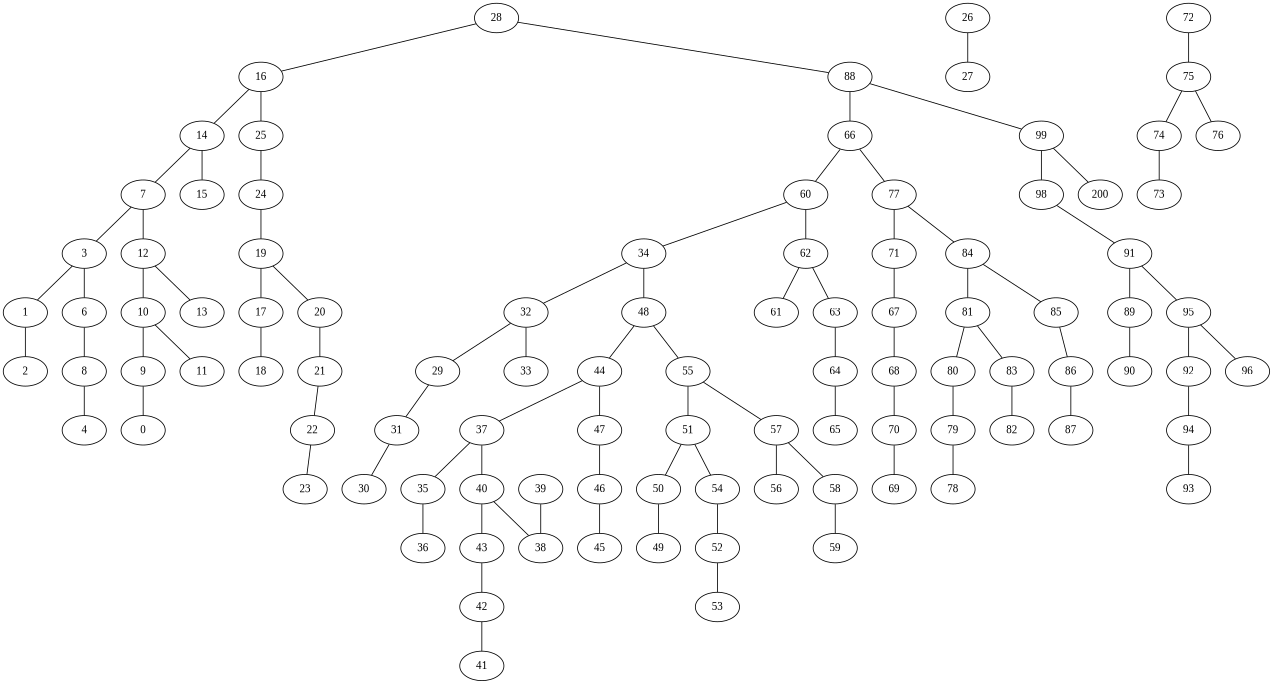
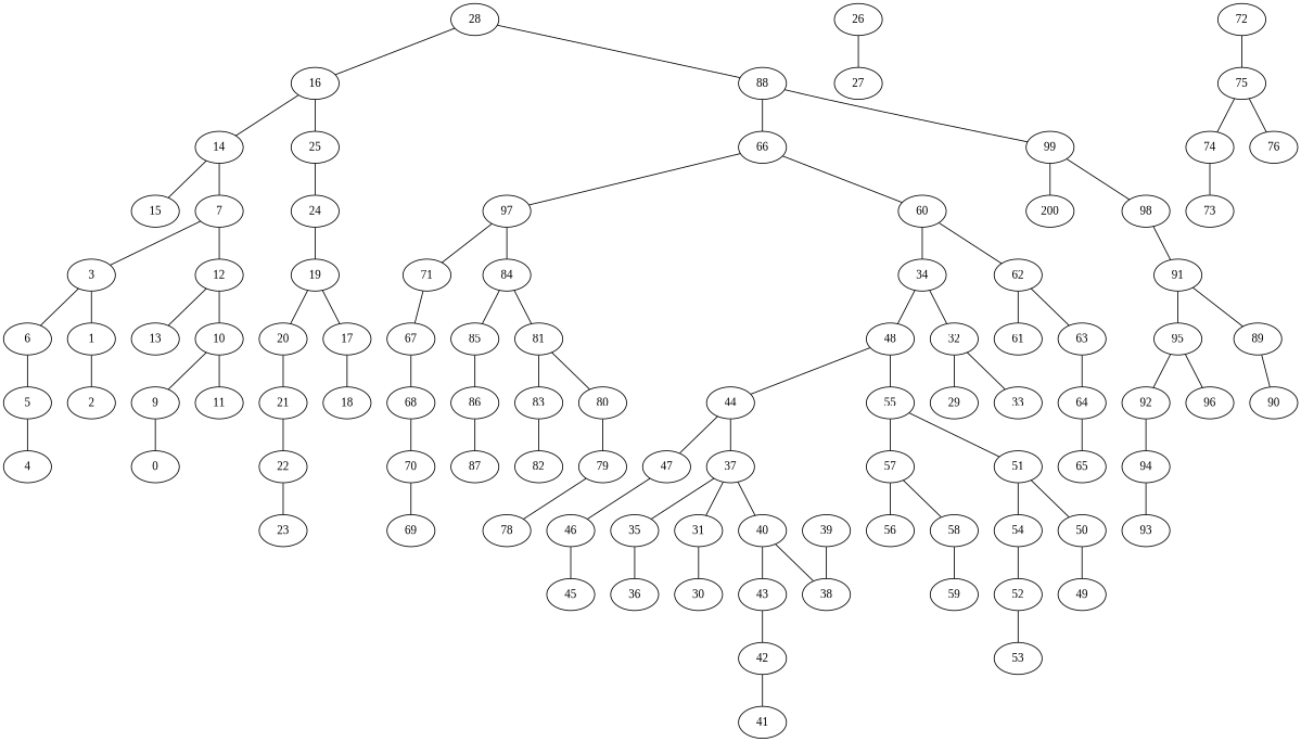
  graph {
    fontname="Liberation Serif"
    node [fontname="Liberation Serif"]
    edge [fontname="Liberation Serif"]
    n1 [label=28]
    n2 [label=16]
    n3 [label=88]
    n4 [label=14]
    n5 [label=25]
    n6 [label=66]
    n7 [label=99]
    n8 [label=7]
    n9 [label=15]
    n10 [label=24]
    n11 [label=60]
-   n12 [label=77]
+   n12 [label=97]
    n13 [label=98]
    n14 [label=200]
    n15 [label=3]
    n16 [label=12]
    n17 [label=19]
    n18 [label=26]
    n19 [label=27]
    n20 [label=1]
    n21 [label=6]
    n22 [label=10]
    n23 [label=13]
    n24 [label=2]
-   n25 [label=8]
+   n25 [label=5]
    n26 [label=9]
    n27 [label=11]
    n28 [label=4]
    n29 [label=0]
    n30 [label=17]
    n31 [label=20]
    n32 [label=18]
    n33 [label=21]
    n34 [label=22]
    n35 [label=23]
    n36 [label=34]
    n37 [label=62]
    n38 [label=71]
    n39 [label=84]
    n40 [label=91]
    n41 [label=32]
    n42 [label=48]
    n43 [label=61]
    n44 [label=63]
    n45 [label=67]
    n46 [label=81]
    n47 [label=85]
    n48 [label=29]
    n49 [label=33]
    n50 [label=44]
    n51 [label=55]
    n52 [label=64]
    n53 [label=31]
    n54 [label=37]
    n55 [label=47]
    n56 [label=51]
    n57 [label=57]
    n58 [label=30]
    n59 [label=35]
    n60 [label=40]
    n61 [label=46]
    n62 [label=50]
    n63 [label=54]
    n64 [label=56]
    n65 [label=58]
    n66 [label=36]
    n67 [label=43]
    n68 [label=38]
    n69 [label=45]
    n70 [label=39]
    n71 [label=42]
    n72 [label=41]
    n73 [label=49]
    n74 [label=52]
    n75 [label=59]
    n76 [label=53]
    n77 [label=65]
    n78 [label=68]
    n79 [label=72]
    n80 [label=75]
    n81 [label=80]
    n82 [label=83]
    n83 [label=86]
    n84 [label=70]
    n85 [label=74]
    n86 [label=76]
    n87 [label=69]
    n88 [label=73]
    n89 [label=79]
    n90 [label=82]
    n91 [label=87]
    n92 [label=78]
    n93 [label=89]
    n94 [label=95]
    n95 [label=90]
    n96 [label=92]
    n97 [label=96]
    n98 [label=94]
    n99 [label=93]
    n1 -- n2
    n1 -- n3
    n2 -- n4
    n2 -- n5
    n3 -- n6
    n3 -- n7
    n4 -- n8
    n4 -- n9
    n5 -- n10
    n6 -- n11
    n6 -- n12
    n7 -- n13
    n7 -- n14
    n8 -- n15
    n8 -- n16
    n10 -- n17
    n11 -- n36
    n11 -- n37
    n12 -- n38
    n12 -- n39
    n13 -- n40
    n15 -- n20
    n15 -- n21
    n16 -- n22
    n16 -- n23
    n17 -- n30
    n17 -- n31
    n18 -- n19
    n20 -- n24
    n21 -- n25
    n22 -- n26
    n22 -- n27
    n25 -- n28
    n26 -- n29
    n30 -- n32
    n31 -- n33
    n33 -- n34
    n34 -- n35
    n36 -- n41
    n36 -- n42
    n37 -- n43
    n37 -- n44
    n38 -- n45
    n39 -- n46
    n39 -- n47
    n40 -- n93
    n40 -- n94
    n41 -- n48
    n41 -- n49
    n42 -- n50
    n42 -- n51
    n44 -- n52
    n45 -- n78
    n46 -- n81
    n46 -- n82
    n47 -- n83
-   n48 -- n53
+   n54 -- n53
    n50 -- n54
    n50 -- n55
    n51 -- n56
    n51 -- n57
    n52 -- n77
    n53 -- n58
    n54 -- n59
    n54 -- n60
    n55 -- n61
    n56 -- n62
    n56 -- n63
    n57 -- n64
    n57 -- n65
    n59 -- n66
    n60 -- n67
    n60 -- n68
    n61 -- n69
    n62 -- n73
    n63 -- n74
    n65 -- n75
    n67 -- n71
    n70 -- n68
    n71 -- n72
    n74 -- n76
    n78 -- n84
    n79 -- n80
    n80 -- n85
    n80 -- n86
    n81 -- n89
    n82 -- n90
    n83 -- n91
    n84 -- n87
    n85 -- n88
    n89 -- n92
    n93 -- n95
    n94 -- n96
    n94 -- n97
    n96 -- n98
    n98 -- n99
  }
